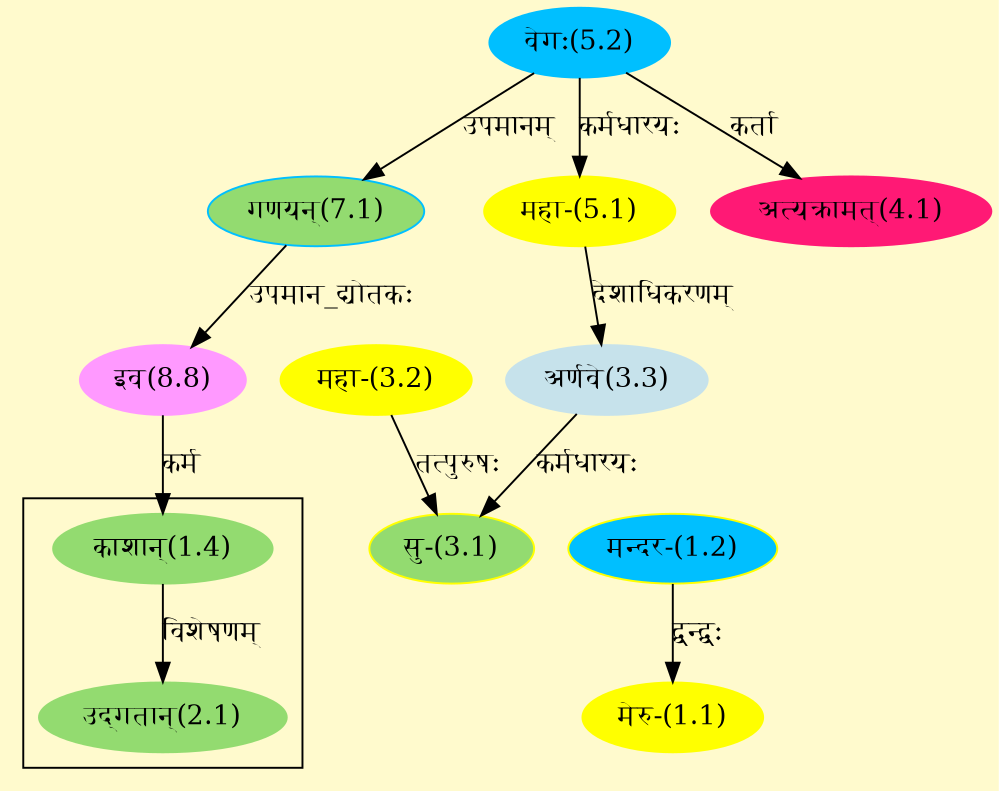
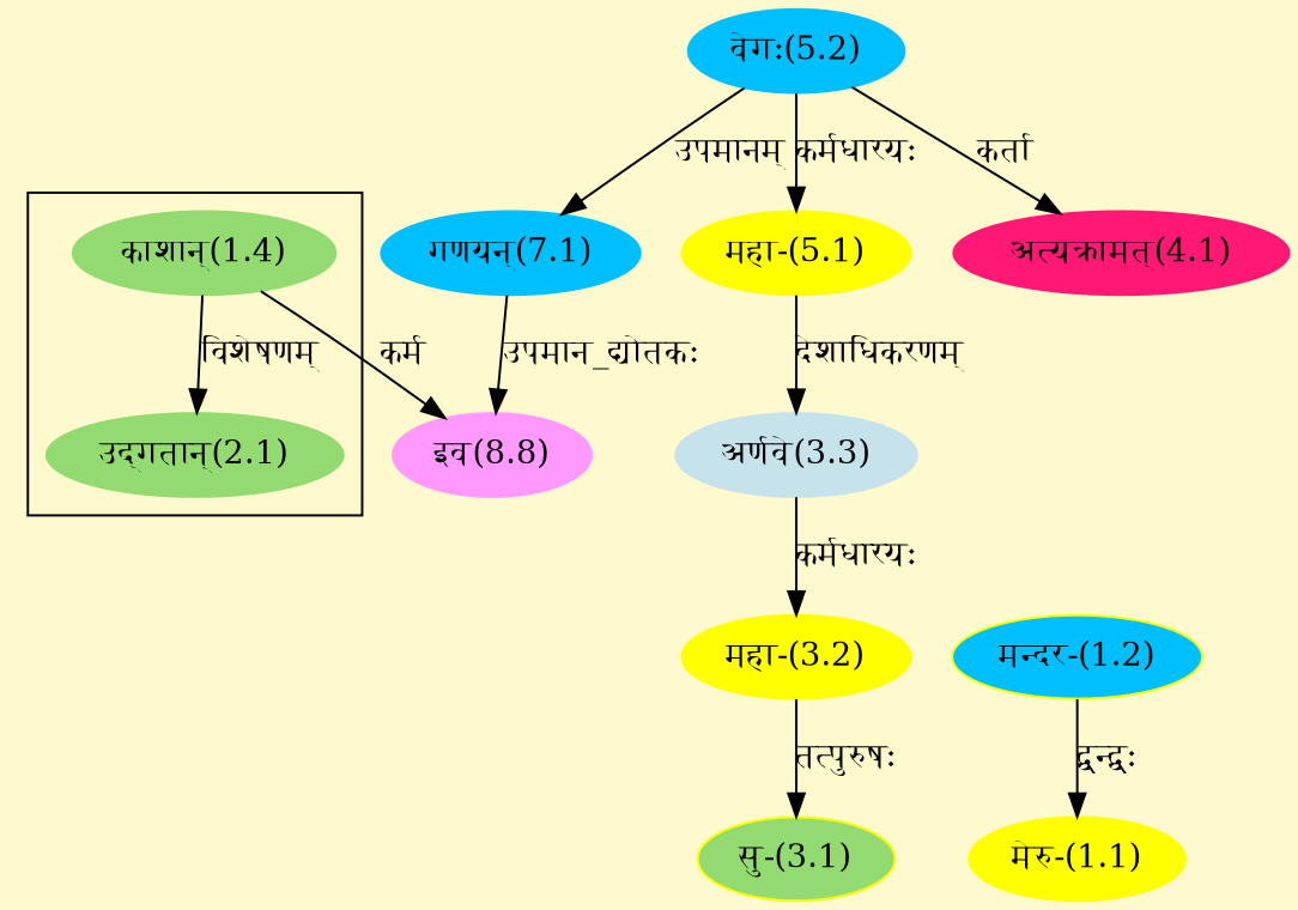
  digraph {
    bgcolor=lemonchiffon1
    compound=true
    rankdir=BT
    node [color="#FFFF00" style=filled]
    edge [dir=back]
    n1 [color="#93DB70" label="उद्गतान्(2.1)"]
    n2 [color="#93DB70" label="काशान्(1.4)"]
    n3 [color="#FF99FF" label="इव(8.8)"]
-   n4 [color="#00BFFF" label="गणयन्(7.1)" fillcolor="#93DB70"]
+   n4 [color="#00BFFF" label="गणयन्(7.1)"]
    n5 [label="मेरु-(1.1)"]
    n6 [fillcolor="#00BFFF" label="मन्दर-(1.2)"]
    n7 [color="#00BFFF" label="वेगः(5.2)"]
    n8 [fillcolor="#93DB70" label="सु-(3.1)"]
    n9 [label="महा-(3.2)"]
    n10 [color="#C6E2EB" label="अर्णवे(3.3)"]
    n11 [label="महा-(5.1)"]
    n12 [color="#FF1975" label="अत्यक्रामत्(4.1)"]
    subgraph cluster_1 {
      n1
      n2
    }
    n1 -> n2 [label="विशेषणम्"]
-   n2 -> n3 [label="कर्म"]
+   n3 -> n2 [label="कर्म"]
    n3 -> n4 [label="उपमान_द्योतकः"]
    n4 -> n7 [label="उपमानम्"]
    n5 -> n6 [label="द्वन्द्वः"]
    n8 -> n9 [label="तत्पुरुषः"]
-   n8 -> n10 [label="कर्मधारयः"]
+   n9 -> n10 [label="कर्मधारयः"]
    n10 -> n11 [label="देशाधिकरणम्"]
    n11 -> n7 [label="कर्मधारयः"]
    n12 -> n7 [label="कर्ता"]
  }
